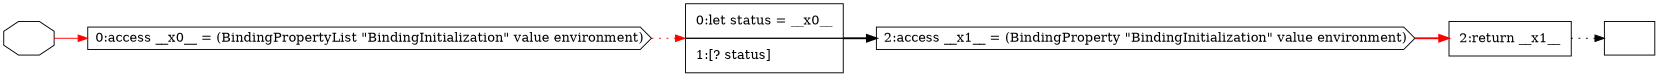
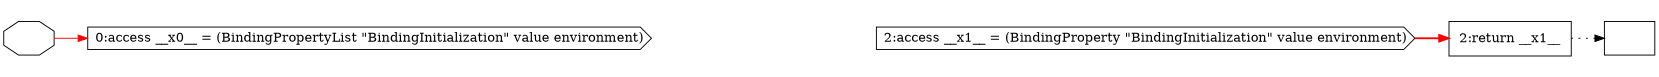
  digraph {
    rankdir=LR
    node [color=black fillcolor=white shape=none style=filled]
    edge [color=red style=dotted]
    n1 [label=<<font color="black">     <table border="0" cellborder="1" cellspacing="0" cellpadding="10">       <tr><td align="left">2:return __x1__</td></tr>     </table>   </font>> margin=0]
    n2 [label=" " shape=box]
    n3 [label=" " shape=octagon]
    n4 [label=<<font color="black">0:access __x0__ = (BindingPropertyList &quot;BindingInitialization&quot; value environment)</font>> shape=cds]
    n5 [label=<<font color="black">2:access __x1__ = (BindingProperty &quot;BindingInitialization&quot; value environment)</font>> shape=cds]
-   n6 [label=<<font color="black">     <table border="0" cellborder="1" cellspacing="0" cellpadding="10">       <tr><td align="left">0:let status = __x0__</td></tr>       <tr><td align="left">1:[? status]</td></tr>     </table>   </font>> margin=0]
    n1 -> n2 [color=black]
    n3 -> n4 [style=solid]
-   n4 -> n6
    n5 -> n1 [style=bold]
-   n6 -> n5 [color=black style=bold]
  }
